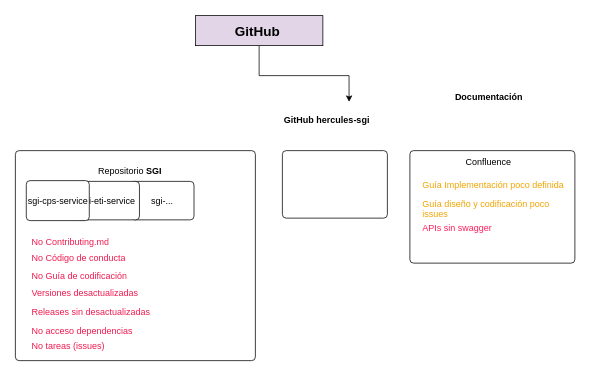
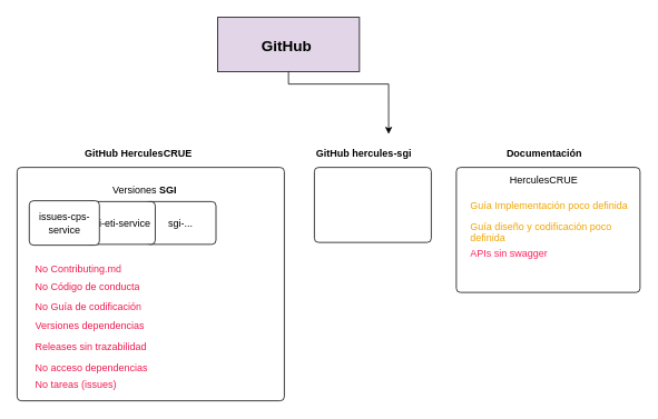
  <mxCell id="0" />
  <mxCell id="1" parent="0" />
- <mxCell id="3" value="&lt;font style=&quot;font-size: 12px;&quot;&gt;GitHub hercules-sgi&lt;/font&gt;" style="text;strokeColor=none;fillColor=none;html=1;fontSize=24;fontStyle=1;verticalAlign=middle;align=center;" vertex="1" parent="1"><mxGeometry x="350" y="135" width="170" height="40" as="geometry" /></mxCell>
+ <mxCell id="2" value="&lt;font style=&quot;font-size: 12px;&quot;&gt;GitHub HerculesCRUE&lt;/font&gt;" style="text;strokeColor=none;fillColor=none;html=1;fontSize=24;fontStyle=1;verticalAlign=middle;align=center;" vertex="1" parent="1"><mxGeometry x="80" y="160" width="170" height="40" as="geometry" /></mxCell>
+ <mxCell id="3" value="&lt;font style=&quot;font-size: 12px;&quot;&gt;GitHub hercules-sgi&lt;/font&gt;" style="text;strokeColor=none;fillColor=none;html=1;fontSize=24;fontStyle=1;verticalAlign=middle;align=center;" vertex="1" parent="1"><mxGeometry x="350" y="160" width="170" height="40" as="geometry" /></mxCell>
  <mxCell id="4" value="" style="rounded=1;absoluteArcSize=1;html=1;arcSize=10;" vertex="1" parent="1"><mxGeometry x="20" y="200" width="320" height="280" as="geometry" /></mxCell>
  <mxCell id="5" value="sgi-..." style="rounded=1;absoluteArcSize=1;html=1;arcSize=10;whiteSpace=wrap;points=[];strokeColor=inherit;fillColor=inherit;" vertex="1" parent="4"><mxGeometry x="154.182" y="41" width="84" height="51.333" as="geometry" /></mxCell>
  <mxCell id="6" value="sgi-eti-service" style="rounded=1;absoluteArcSize=1;html=1;arcSize=10;whiteSpace=wrap;points=[];strokeColor=inherit;fillColor=inherit;" vertex="1" parent="4"><mxGeometry x="81.455" y="41" width="84" height="51.333" as="geometry" /></mxCell>
- <mxCell id="7" value="Repositorio&amp;nbsp;&lt;span style=&quot;background-color: initial;&quot;&gt;&lt;b&gt;SGI&lt;/b&gt;&lt;/span&gt;" style="html=1;shape=mxgraph.er.anchor;whiteSpace=wrap;" vertex="1" parent="4"><mxGeometry x="14.545" y="26.667" width="276.364" as="geometry" /></mxCell>
- <mxCell id="8" value="sgi-cps-service" style="rounded=1;absoluteArcSize=1;html=1;arcSize=10;whiteSpace=wrap;points=[];strokeColor=inherit;fillColor=inherit;" vertex="1" parent="4"><mxGeometry x="14.545" y="40.0" width="84" height="53.333" as="geometry" /></mxCell>
+ <mxCell id="7" value="Versiones&amp;nbsp;&lt;span style=&quot;background-color: initial;&quot;&gt;&lt;b&gt;SGI&lt;/b&gt;&lt;/span&gt;" style="html=1;shape=mxgraph.er.anchor;whiteSpace=wrap;" vertex="1" parent="4"><mxGeometry x="14.545" y="26.667" width="276.364" as="geometry" /></mxCell>
+ <mxCell id="8" value="issues-cps-service" style="rounded=1;absoluteArcSize=1;html=1;arcSize=10;whiteSpace=wrap;points=[];strokeColor=inherit;fillColor=inherit;" vertex="1" parent="4"><mxGeometry x="14.545" y="40.0" width="84" height="53.333" as="geometry" /></mxCell>
  <mxCell id="9" value="" style="shape=table;startSize=0;container=1;collapsible=0;childLayout=tableLayout;fontSize=11;fillColor=none;strokeColor=none;" vertex="1" parent="4"><mxGeometry x="14.55" y="112" width="275.45" height="158" as="geometry" /></mxCell>
  <mxCell id="10" value="" style="shape=tableRow;horizontal=0;startSize=0;swimlaneHead=0;swimlaneBody=0;strokeColor=inherit;top=0;left=0;bottom=0;right=0;collapsible=0;dropTarget=0;fillColor=none;points=[[0,0.5],[1,0.5]];portConstraint=eastwest;fontSize=16;" vertex="1" parent="9"><mxGeometry width="275.45" height="19" as="geometry" /></mxCell>
  <mxCell id="11" value="No Contributing.md" style="shape=partialRectangle;html=1;whiteSpace=wrap;connectable=0;strokeColor=inherit;overflow=hidden;fillColor=none;top=0;left=0;bottom=0;right=0;pointerEvents=1;fontSize=12;align=left;spacingLeft=5;fontColor=#f0194f;" vertex="1" parent="10"><mxGeometry width="275" height="19" as="geometry"><mxRectangle width="275" height="19" as="alternateBounds" /></mxGeometry></mxCell>
  <mxCell id="12" value="" style="shape=tableRow;horizontal=0;startSize=0;swimlaneHead=0;swimlaneBody=0;strokeColor=inherit;top=0;left=0;bottom=0;right=0;collapsible=0;dropTarget=0;fillColor=none;points=[[0,0.5],[1,0.5]];portConstraint=eastwest;fontSize=16;" vertex="1" parent="9"><mxGeometry y="19" width="275.45" height="25" as="geometry" /></mxCell>
  <mxCell id="13" value="No Código de conducta" style="shape=partialRectangle;html=1;whiteSpace=wrap;connectable=0;strokeColor=inherit;overflow=hidden;fillColor=none;top=0;left=0;bottom=0;right=0;pointerEvents=1;fontSize=12;align=left;spacingLeft=5;fontColor=#f0194f;" vertex="1" parent="12"><mxGeometry width="275" height="25" as="geometry"><mxRectangle width="275" height="25" as="alternateBounds" /></mxGeometry></mxCell>
  <mxCell id="14" value="" style="shape=tableRow;horizontal=0;startSize=0;swimlaneHead=0;swimlaneBody=0;strokeColor=inherit;top=0;left=0;bottom=0;right=0;collapsible=0;dropTarget=0;fillColor=none;points=[[0,0.5],[1,0.5]];portConstraint=eastwest;fontSize=16;" vertex="1" parent="9"><mxGeometry y="44" width="275.45" height="22" as="geometry" /></mxCell>
  <mxCell id="15" value="No Guía de codificación" style="shape=partialRectangle;html=1;whiteSpace=wrap;connectable=0;strokeColor=inherit;overflow=hidden;fillColor=none;top=0;left=0;bottom=0;right=0;pointerEvents=1;fontSize=12;align=left;spacingLeft=5;fontColor=#f0194f;" vertex="1" parent="14"><mxGeometry width="275" height="22" as="geometry"><mxRectangle width="275" height="22" as="alternateBounds" /></mxGeometry></mxCell>
  <mxCell id="16" style="shape=tableRow;horizontal=0;startSize=0;swimlaneHead=0;swimlaneBody=0;strokeColor=inherit;top=0;left=0;bottom=0;right=0;collapsible=0;dropTarget=0;fillColor=none;points=[[0,0.5],[1,0.5]];portConstraint=eastwest;fontSize=16;" vertex="1" parent="9"><mxGeometry y="66" width="275.45" height="23" as="geometry" /></mxCell>
- <mxCell id="17" value="Versiones desactualizadas" style="shape=partialRectangle;html=1;whiteSpace=wrap;connectable=0;strokeColor=inherit;overflow=hidden;fillColor=none;top=0;left=0;bottom=0;right=0;pointerEvents=1;fontSize=12;align=left;spacingLeft=5;fontColor=#f0194f;" vertex="1" parent="16"><mxGeometry width="275" height="23" as="geometry"><mxRectangle width="275" height="23" as="alternateBounds" /></mxGeometry></mxCell>
+ <mxCell id="17" value="Versiones dependencias" style="shape=partialRectangle;html=1;whiteSpace=wrap;connectable=0;strokeColor=inherit;overflow=hidden;fillColor=none;top=0;left=0;bottom=0;right=0;pointerEvents=1;fontSize=12;align=left;spacingLeft=5;fontColor=#f0194f;" vertex="1" parent="16"><mxGeometry width="275" height="23" as="geometry"><mxRectangle width="275" height="23" as="alternateBounds" /></mxGeometry></mxCell>
  <mxCell id="18" style="shape=tableRow;horizontal=0;startSize=0;swimlaneHead=0;swimlaneBody=0;strokeColor=inherit;top=0;left=0;bottom=0;right=0;collapsible=0;dropTarget=0;fillColor=none;points=[[0,0.5],[1,0.5]];portConstraint=eastwest;fontSize=16;" vertex="1" parent="9"><mxGeometry y="89" width="275.45" height="29" as="geometry" /></mxCell>
- <mxCell id="19" value="Releases sin desactualizadas" style="shape=partialRectangle;html=1;whiteSpace=wrap;connectable=0;strokeColor=inherit;overflow=hidden;fillColor=none;top=0;left=0;bottom=0;right=0;pointerEvents=1;fontSize=12;align=left;spacingLeft=5;fontColor=#f0194f;" vertex="1" parent="18"><mxGeometry width="275" height="29" as="geometry"><mxRectangle width="275" height="29" as="alternateBounds" /></mxGeometry></mxCell>
+ <mxCell id="19" value="Releases sin trazabilidad" style="shape=partialRectangle;html=1;whiteSpace=wrap;connectable=0;strokeColor=inherit;overflow=hidden;fillColor=none;top=0;left=0;bottom=0;right=0;pointerEvents=1;fontSize=12;align=left;spacingLeft=5;fontColor=#f0194f;" vertex="1" parent="18"><mxGeometry width="275" height="29" as="geometry"><mxRectangle width="275" height="29" as="alternateBounds" /></mxGeometry></mxCell>
  <mxCell id="20" style="shape=tableRow;horizontal=0;startSize=0;swimlaneHead=0;swimlaneBody=0;strokeColor=inherit;top=0;left=0;bottom=0;right=0;collapsible=0;dropTarget=0;fillColor=none;points=[[0,0.5],[1,0.5]];portConstraint=eastwest;fontSize=16;" vertex="1" parent="9"><mxGeometry y="118" width="275.45" height="21" as="geometry" /></mxCell>
  <mxCell id="21" value="No acceso dependencias" style="shape=partialRectangle;html=1;whiteSpace=wrap;connectable=0;strokeColor=inherit;overflow=hidden;fillColor=none;top=0;left=0;bottom=0;right=0;pointerEvents=1;fontSize=12;align=left;spacingLeft=5;fontColor=#f0194f;" vertex="1" parent="20"><mxGeometry width="275" height="21" as="geometry"><mxRectangle width="275" height="21" as="alternateBounds" /></mxGeometry></mxCell>
  <mxCell id="22" style="shape=tableRow;horizontal=0;startSize=0;swimlaneHead=0;swimlaneBody=0;strokeColor=inherit;top=0;left=0;bottom=0;right=0;collapsible=0;dropTarget=0;fillColor=none;points=[[0,0.5],[1,0.5]];portConstraint=eastwest;fontSize=16;" vertex="1" parent="9"><mxGeometry y="139" width="275.45" height="19" as="geometry" /></mxCell>
  <mxCell id="23" value="No tareas (issues)" style="shape=partialRectangle;html=1;whiteSpace=wrap;connectable=0;strokeColor=inherit;overflow=hidden;fillColor=none;top=0;left=0;bottom=0;right=0;pointerEvents=1;fontSize=12;align=left;spacingLeft=5;fontColor=#f0194f;" vertex="1" parent="22"><mxGeometry width="275" height="19" as="geometry"><mxRectangle width="275" height="19" as="alternateBounds" /></mxGeometry></mxCell>
  <mxCell id="24" value="" style="rounded=1;absoluteArcSize=1;html=1;arcSize=10;" vertex="1" parent="1"><mxGeometry x="376" y="200" width="140" height="90" as="geometry" /></mxCell>
  <mxCell id="25" value="" style="rounded=1;absoluteArcSize=1;html=1;arcSize=10;" vertex="1" parent="1"><mxGeometry x="546" y="200" width="220" height="150" as="geometry" /></mxCell>
- <mxCell id="26" value="Confluence" style="html=1;shape=mxgraph.er.anchor;whiteSpace=wrap;" vertex="1" parent="25"><mxGeometry x="10" y="14.286" width="190" as="geometry" /></mxCell>
+ <mxCell id="26" value="HerculesCRUE" style="html=1;shape=mxgraph.er.anchor;whiteSpace=wrap;" vertex="1" parent="25"><mxGeometry x="10" y="14.286" width="190" as="geometry" /></mxCell>
  <mxCell id="27" value="" style="shape=table;startSize=0;container=1;collapsible=0;childLayout=tableLayout;fontSize=11;fillColor=none;strokeColor=none;" vertex="1" parent="1"><mxGeometry x="556" y="230" width="200" height="110" as="geometry" /></mxCell>
  <mxCell id="28" value="" style="shape=tableRow;horizontal=0;startSize=0;swimlaneHead=0;swimlaneBody=0;strokeColor=inherit;top=0;left=0;bottom=0;right=0;collapsible=0;dropTarget=0;fillColor=none;points=[[0,0.5],[1,0.5]];portConstraint=eastwest;fontSize=16;" vertex="1" parent="27"><mxGeometry width="200" height="31" as="geometry" /></mxCell>
  <mxCell id="29" value="Guía Implementación poco definida" style="shape=partialRectangle;html=1;whiteSpace=wrap;connectable=0;strokeColor=inherit;overflow=hidden;fillColor=none;top=0;left=0;bottom=0;right=0;pointerEvents=1;fontSize=12;align=left;spacingLeft=5;fontColor=#f0a400;" vertex="1" parent="28"><mxGeometry width="200" height="31" as="geometry"><mxRectangle width="200" height="31" as="alternateBounds" /></mxGeometry></mxCell>
  <mxCell id="30" value="" style="shape=tableRow;horizontal=0;startSize=0;swimlaneHead=0;swimlaneBody=0;strokeColor=inherit;top=0;left=0;bottom=0;right=0;collapsible=0;dropTarget=0;fillColor=none;points=[[0,0.5],[1,0.5]];portConstraint=eastwest;fontSize=16;" vertex="1" parent="27"><mxGeometry y="31" width="200" height="30" as="geometry" /></mxCell>
- <mxCell id="31" value="Guía diseño y codificación poco issues" style="shape=partialRectangle;html=1;whiteSpace=wrap;connectable=0;strokeColor=inherit;overflow=hidden;fillColor=none;top=0;left=0;bottom=0;right=0;pointerEvents=1;fontSize=12;align=left;spacingLeft=5;fontColor=#f0a400;" vertex="1" parent="30"><mxGeometry width="200" height="30" as="geometry"><mxRectangle width="200" height="30" as="alternateBounds" /></mxGeometry></mxCell>
+ <mxCell id="31" value="Guía diseño y codificación poco definida" style="shape=partialRectangle;html=1;whiteSpace=wrap;connectable=0;strokeColor=inherit;overflow=hidden;fillColor=none;top=0;left=0;bottom=0;right=0;pointerEvents=1;fontSize=12;align=left;spacingLeft=5;fontColor=#f0a400;" vertex="1" parent="30"><mxGeometry width="200" height="30" as="geometry"><mxRectangle width="200" height="30" as="alternateBounds" /></mxGeometry></mxCell>
  <mxCell id="32" value="" style="shape=tableRow;horizontal=0;startSize=0;swimlaneHead=0;swimlaneBody=0;strokeColor=inherit;top=0;left=0;bottom=0;right=0;collapsible=0;dropTarget=0;fillColor=none;points=[[0,0.5],[1,0.5]];portConstraint=eastwest;fontSize=16;" vertex="1" parent="27"><mxGeometry y="61" width="200" height="25" as="geometry" /></mxCell>
  <mxCell id="33" value="APIs sin swagger" style="shape=partialRectangle;html=1;whiteSpace=wrap;connectable=0;strokeColor=inherit;overflow=hidden;fillColor=none;top=0;left=0;bottom=0;right=0;pointerEvents=1;fontSize=12;align=left;spacingLeft=5;fontColor=#FF1F5A;" vertex="1" parent="32"><mxGeometry width="200" height="25" as="geometry"><mxRectangle width="200" height="25" as="alternateBounds" /></mxGeometry></mxCell>
  <mxCell id="34" style="shape=tableRow;horizontal=0;startSize=0;swimlaneHead=0;swimlaneBody=0;strokeColor=inherit;top=0;left=0;bottom=0;right=0;collapsible=0;dropTarget=0;fillColor=none;points=[[0,0.5],[1,0.5]];portConstraint=eastwest;fontSize=16;" vertex="1" parent="27"><mxGeometry y="86" width="200" height="24" as="geometry" /></mxCell>
  <mxCell id="35" value="" style="shape=partialRectangle;html=1;whiteSpace=wrap;connectable=0;strokeColor=inherit;overflow=hidden;fillColor=none;top=0;left=0;bottom=0;right=0;pointerEvents=1;fontSize=12;align=left;spacingLeft=5;" vertex="1" parent="34"><mxGeometry width="200" height="24" as="geometry"><mxRectangle width="200" height="24" as="alternateBounds" /></mxGeometry></mxCell>
- <mxCell id="36" value="&lt;font style=&quot;font-size: 12px;&quot;&gt;Documentación&lt;/font&gt;" style="text;strokeColor=none;fillColor=none;html=1;fontSize=24;fontStyle=1;verticalAlign=middle;align=center;" vertex="1" parent="1"><mxGeometry x="566" y="105" width="170" height="40" as="geometry" /></mxCell>
+ <mxCell id="36" value="&lt;font style=&quot;font-size: 12px;&quot;&gt;Documentación&lt;/font&gt;" style="text;strokeColor=none;fillColor=none;html=1;fontSize=24;fontStyle=1;verticalAlign=middle;align=center;" vertex="1" parent="1"><mxGeometry x="566" y="160" width="170" height="40" as="geometry" /></mxCell>
  <mxCell id="37" style="edgeStyle=orthogonalEdgeStyle;rounded=0;orthogonalLoop=1;jettySize=auto;html=1;entryX=0.676;entryY=0;entryDx=0;entryDy=0;entryPerimeter=0;exitX=0.5;exitY=1;exitDx=0;exitDy=0;" edge="1" parent="1" source="38" target="3"><mxGeometry relative="1" as="geometry"><mxPoint x="350" y="70" as="sourcePoint" /><Array as="points"><mxPoint x="345" y="100" /><mxPoint x="465" y="100" /></Array></mxGeometry></mxCell>
- <mxCell id="38" value="&lt;font style=&quot;font-size: 18px;&quot;&gt;GitHub&amp;nbsp;&lt;/font&gt;" style="text;strokeColor=#000000;fillColor=#e1d5e7;html=1;fontSize=24;fontStyle=1;verticalAlign=middle;align=center;" vertex="1" parent="1"><mxGeometry x="260" y="20" width="170" height="40" as="geometry" /></mxCell>
+ <mxCell id="38" value="&lt;font style=&quot;font-size: 18px;&quot;&gt;GitHub&amp;nbsp;&lt;/font&gt;" style="text;strokeColor=#000000;fillColor=#e1d5e7;html=1;fontSize=24;fontStyle=1;verticalAlign=middle;align=center;" vertex="1" parent="1"><mxGeometry x="260" y="20" width="170" height="65" as="geometry" /></mxCell>
